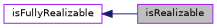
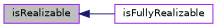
  digraph {
    rankdir=LR
    node [color=purple fontname=Helvetica fontsize=10 shape=record]
    n1 [fillcolor=grey75 fontcolor=black height=0.2 label=isRealizable style=filled width=0.4]
    n2 [height=0.2 label=isFullyRealizable width=0.4]
-   n2 -> n1 [color=midnightblue dir=back fontname=Helvetica fontsize=10 labelfontname=Helvetica labelfontsize=10 style=solid]
+   n1 -> n2 [color=midnightblue dir=back fontname=Helvetica fontsize=10 labelfontname=Helvetica labelfontsize=10 style=solid]
  }
